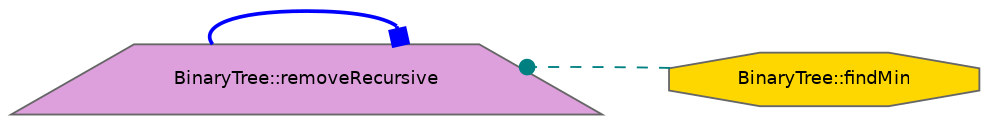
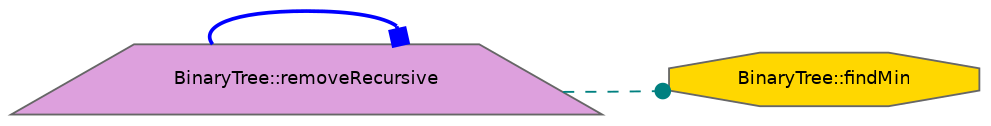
  digraph {
    rankdir=LR
    node [fontname=Helvetica fontsize=10 style=filled]
    edge [fontname=Helvetica fontsize=10 labelfontname=Helvetica labelfontsize=10]
    n1 [color=gray40 fillcolor=plum fontcolor=black height=0.2 label="BinaryTree::removeRecursive" shape=trapezium width=0.4]
    n2 [color=grey40 fillcolor=gold height=0.2 label="BinaryTree::findMin" shape=octagon width=0.4]
    n1 -> n1 [color=blue style=bold arrowhead=box]
-   n2 -> n1 [color=teal style=dashed arrowhead=dot]
+   n1 -> n2 [color=teal style=dashed arrowhead=dot]
  }
